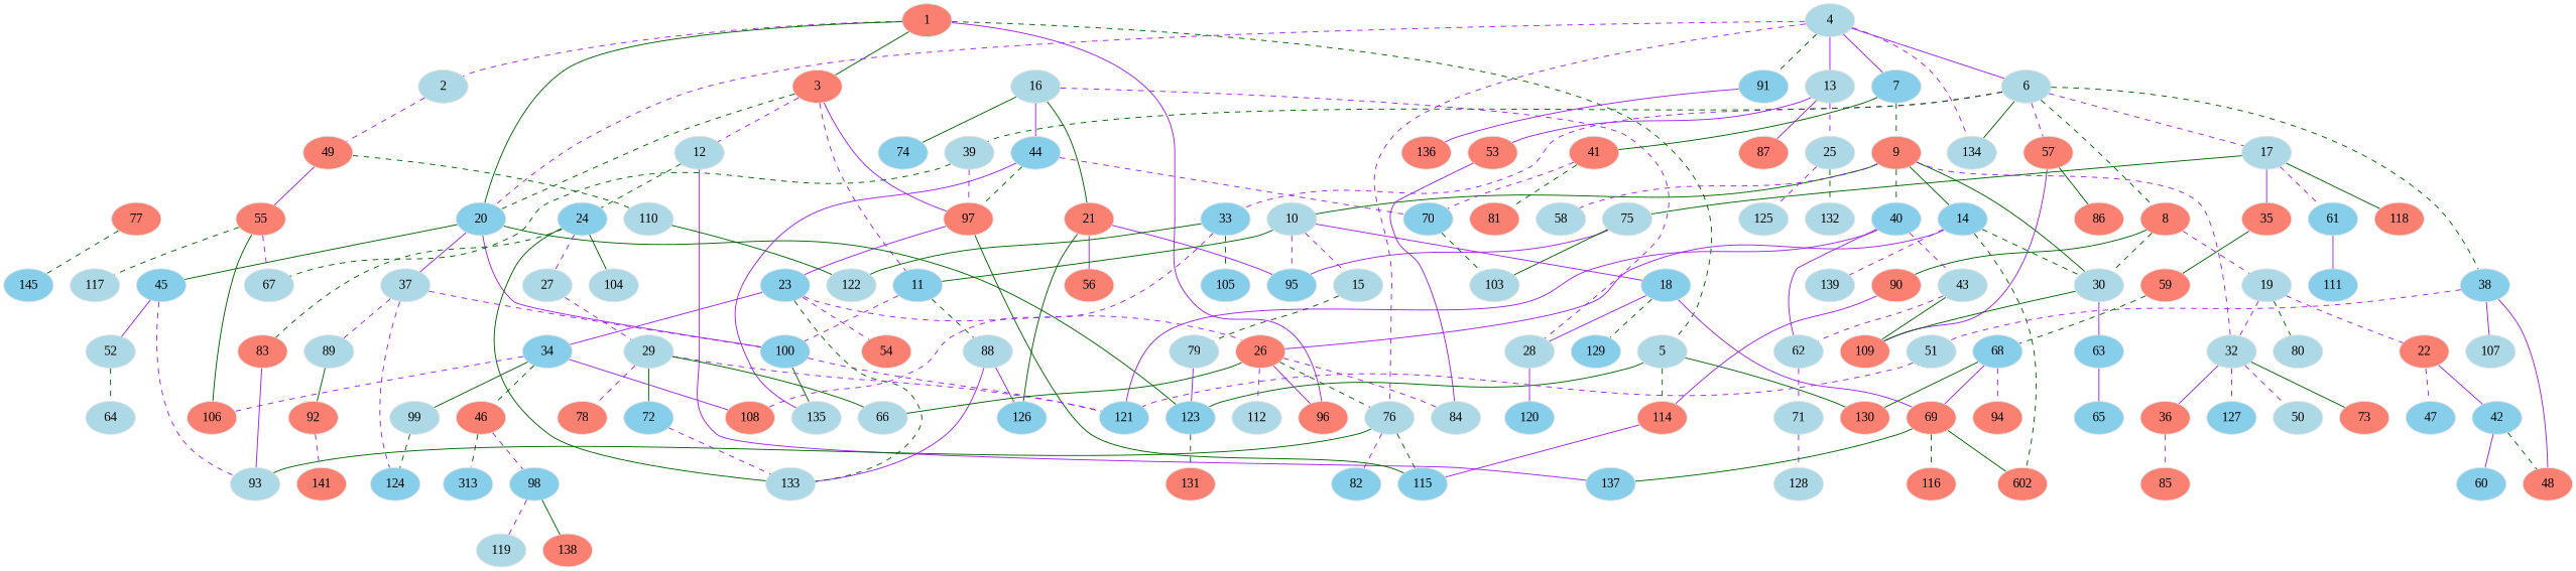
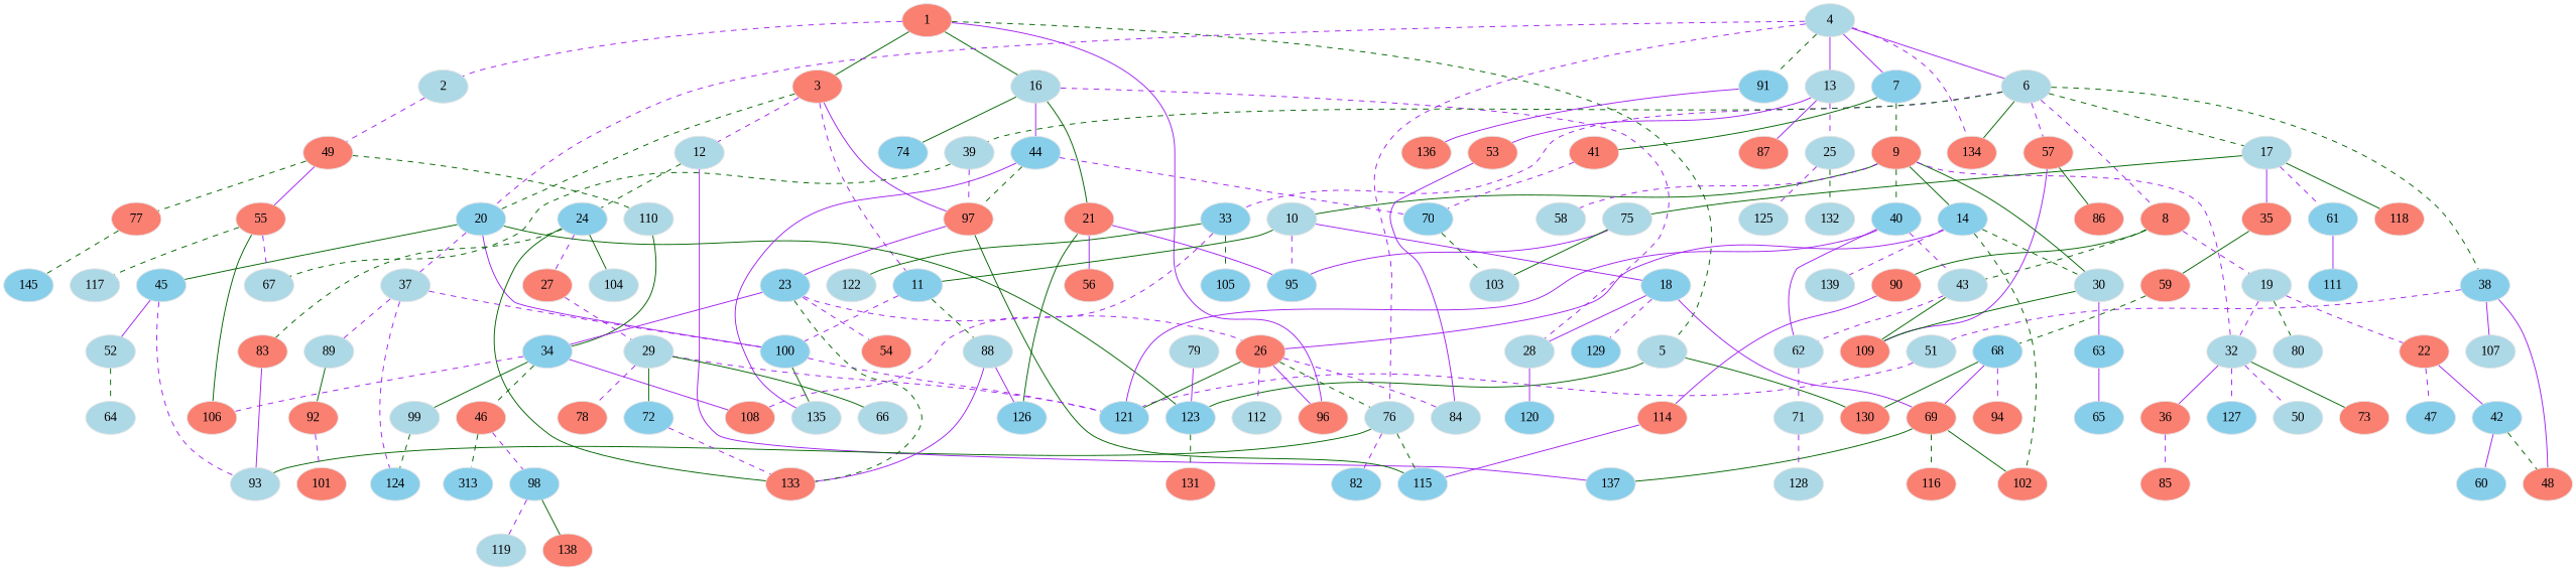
  graph {
    fontname="Liberation Serif"
    node [color=gray90 fillcolor=lightblue fontname="Liberation Serif" style=filled]
    edge [color=purple fontname="Liberation Serif" style=dashed]
    1 [fillcolor=salmon]
    2
    3 [fillcolor=salmon]
    5
    16
    96 [fillcolor=salmon]
    49 [fillcolor=salmon]
    11 [fillcolor=skyblue]
    12
    20 [fillcolor=skyblue]
    97 [fillcolor=salmon]
    4
    6
    7 [fillcolor=skyblue]
    13
    76
    91 [fillcolor=skyblue]
-   134
+   134 [fillcolor=salmon]
    114 [fillcolor=salmon]
    123 [fillcolor=skyblue]
    130 [fillcolor=salmon]
    21 [fillcolor=salmon]
    28
    44 [fillcolor=skyblue]
    74 [fillcolor=skyblue]
    55 [fillcolor=salmon]
    77 [fillcolor=salmon]
    110
    88
    100 [fillcolor=skyblue]
    24 [fillcolor=skyblue]
    137 [fillcolor=skyblue]
    37
    45 [fillcolor=skyblue]
    23 [fillcolor=skyblue]
    115 [fillcolor=skyblue]
    8 [fillcolor=salmon]
    17
    33 [fillcolor=skyblue]
    38 [fillcolor=skyblue]
    39
    57 [fillcolor=salmon]
    9 [fillcolor=salmon]
    41 [fillcolor=salmon]
    25
    53 [fillcolor=salmon]
    87 [fillcolor=salmon]
    93
    82 [fillcolor=skyblue]
    136 [fillcolor=salmon]
    131 [fillcolor=salmon]
    19
    30
    90 [fillcolor=salmon]
    35 [fillcolor=salmon]
    61 [fillcolor=skyblue]
    75
    118 [fillcolor=salmon]
    105 [fillcolor=skyblue]
    108 [fillcolor=salmon]
    122
    48 [fillcolor=salmon]
    51
    107
    67
    109 [fillcolor=salmon]
    86 [fillcolor=salmon]
    10
    14 [fillcolor=skyblue]
    32
    40 [fillcolor=skyblue]
    58
    70 [fillcolor=skyblue]
-   81 [fillcolor=salmon]
    22 [fillcolor=salmon]
    80
    26 [fillcolor=salmon]
    34 [fillcolor=skyblue]
    54 [fillcolor=salmon]
-   133
+   133 [fillcolor=salmon]
    63 [fillcolor=skyblue]
-   15
    18 [fillcolor=skyblue]
    95 [fillcolor=skyblue]
-   102 [fillcolor=salmon label=602]
+   102 [fillcolor=salmon]
    139
    36 [fillcolor=salmon]
    50
    73 [fillcolor=salmon]
    127 [fillcolor=skyblue]
    121 [fillcolor=skyblue]
    43
    62
    79
    69 [fillcolor=salmon]
    129 [fillcolor=skyblue]
    126 [fillcolor=skyblue]
    135
-   27
+   27 [fillcolor=salmon]
    83 [fillcolor=salmon]
    104
    125
    132
    84
    66
    112
    56 [fillcolor=salmon]
    120 [fillcolor=skyblue]
    59 [fillcolor=salmon]
    111 [fillcolor=skyblue]
    103
    116 [fillcolor=salmon]
    42 [fillcolor=skyblue]
    47 [fillcolor=skyblue]
    89
    124 [fillcolor=skyblue]
    52
    60 [fillcolor=skyblue]
    46 [fillcolor=salmon]
    99
    106 [fillcolor=salmon]
    29
    72 [fillcolor=skyblue]
    78 [fillcolor=salmon]
    65 [fillcolor=skyblue]
    85 [fillcolor=salmon]
    98 [fillcolor=skyblue]
    n128 [fillcolor=skyblue label=313]
    68 [fillcolor=skyblue]
    92 [fillcolor=salmon]
    71
    64
    119
    138 [fillcolor=salmon]
    117
    n136 [fillcolor=skyblue label=145]
    94 [fillcolor=salmon]
    128
-   101 [fillcolor=salmon label=141]
+   101 [fillcolor=salmon]
    1 -- 2
    1 -- 3 [color=darkgreen style=solid]
    1 -- 5 [color=darkgreen]
-   1 -- 20 [color=darkgreen style=solid]
+   1 -- 16 [color=darkgreen style=solid]
    1 -- 96 [style=solid]
    2 -- 49
    3 -- 11
    3 -- 12
    3 -- 20 [color=darkgreen]
    3 -- 97 [style=solid]
-   5 -- 114 [color=darkgreen]
    5 -- 123 [color=darkgreen style=solid]
    5 -- 130 [color=darkgreen style=solid]
    16 -- 21 [color=darkgreen style=solid]
    16 -- 28
    16 -- 44 [style=solid]
    16 -- 74 [color=darkgreen style=solid]
    49 -- 55 [style=solid]
+   49 -- 77 [color=darkgreen]
    49 -- 110 [color=darkgreen]
    11 -- 88 [color=darkgreen]
    11 -- 100
    12 -- 24 [color=darkgreen]
    12 -- 137 [style=solid]
    20 -- 123 [color=darkgreen style=solid]
    20 -- 100 [style=solid]
-   20 -- 37 [style=solid]
+   20 -- 37
    20 -- 45 [color=darkgreen style=solid]
    97 -- 23 [style=solid]
    97 -- 115 [color=darkgreen style=solid]
    4 -- 20
    4 -- 6 [style=solid]
    4 -- 7 [style=solid]
    4 -- 13 [style=solid]
    4 -- 76
    4 -- 91 [color=darkgreen]
    4 -- 134
    6 -- 134 [color=darkgreen style=solid]
-   6 -- 8 [color=darkgreen]
-   6 -- 17
+   6 -- 8
+   6 -- 17 [color=darkgreen]
    6 -- 33
    6 -- 38 [color=darkgreen]
    6 -- 39 [color=darkgreen]
    6 -- 57
    7 -- 9 [color=darkgreen]
    7 -- 41 [color=darkgreen style=solid]
    13 -- 25
    13 -- 53 [style=solid]
    13 -- 87 [style=solid]
    76 -- 115 [color=darkgreen]
    76 -- 93 [color=darkgreen style=solid]
    76 -- 82
    91 -- 136 [style=solid]
    114 -- 115 [style=solid]
    123 -- 131 [color=darkgreen]
    21 -- 95 [style=solid]
    21 -- 126 [color=darkgreen style=solid]
    21 -- 56 [style=solid]
    28 -- 120 [style=solid]
    44 -- 97 [color=darkgreen]
    44 -- 70
    44 -- 135 [style=solid]
    55 -- 67
    55 -- 106 [color=darkgreen style=solid]
    55 -- 117 [color=darkgreen]
    77 -- n136 [color=darkgreen]
-   110 -- 122 [color=darkgreen style=solid]
+   110 -- 34 [color=darkgreen style=solid]
    88 -- 133 [style=solid]
    88 -- 126 [style=solid]
    100 -- 121
    100 -- 135 [color=darkgreen style=solid]
    24 -- 133 [color=darkgreen style=solid]
    24 -- 27
    24 -- 83 [color=darkgreen]
    24 -- 104 [color=darkgreen style=solid]
    37 -- 100
    37 -- 89
    37 -- 124
    45 -- 93
    45 -- 52 [style=solid]
    23 -- 26
    23 -- 34 [style=solid]
    23 -- 54
    23 -- 133 [color=darkgreen]
    8 -- 19
-   8 -- 30 [color=darkgreen]
+   8 -- 43 [color=darkgreen]
    8 -- 90 [color=darkgreen style=solid]
    17 -- 35 [style=solid]
    17 -- 61
    17 -- 75 [color=darkgreen style=solid]
    17 -- 118 [color=darkgreen style=solid]
    33 -- 105 [color=darkgreen]
    33 -- 108
    33 -- 122 [color=darkgreen style=solid]
    38 -- 48 [style=solid]
    38 -- 51
    38 -- 107 [style=solid]
    39 -- 97
    39 -- 67 [color=darkgreen]
    57 -- 109 [style=solid]
    57 -- 86 [color=darkgreen style=solid]
    9 -- 30 [color=darkgreen style=solid]
    9 -- 10 [color=darkgreen style=solid]
    9 -- 14 [color=darkgreen style=solid]
    9 -- 32
    9 -- 40 [color=darkgreen]
    9 -- 58
    41 -- 70
-   41 -- 81 [color=darkgreen]
    25 -- 125
    25 -- 132 [color=darkgreen]
    53 -- 84 [style=solid]
    19 -- 32
    19 -- 22
    19 -- 80 [color=darkgreen]
    30 -- 109 [color=darkgreen style=solid]
    30 -- 63 [style=solid]
    90 -- 114 [style=solid]
    35 -- 59 [color=darkgreen style=solid]
    61 -- 111 [style=solid]
    75 -- 95 [style=solid]
    75 -- 103 [color=darkgreen style=solid]
    51 -- 121
    10 -- 11 [color=darkgreen style=solid]
-   10 -- 15
    10 -- 18 [style=solid]
    10 -- 95
    14 -- 30 [color=darkgreen]
    14 -- 26 [style=solid]
    14 -- 102 [color=darkgreen]
    14 -- 139
    32 -- 36 [style=solid]
    32 -- 50
    32 -- 73 [color=darkgreen style=solid]
    32 -- 127
    40 -- 121 [style=solid]
    40 -- 43
    40 -- 62 [style=solid]
    70 -- 103 [color=darkgreen]
    22 -- 42 [style=solid]
    22 -- 47
    26 -- 96 [style=solid]
    26 -- 76 [color=darkgreen]
    26 -- 84
-   26 -- 66 [color=darkgreen style=solid]
+   26 -- 121 [color=darkgreen style=solid]
    26 -- 112
    34 -- 108 [style=solid]
    34 -- 46 [color=darkgreen]
    34 -- 99 [color=darkgreen style=solid]
    34 -- 106
    63 -- 65 [style=solid]
-   15 -- 79 [color=darkgreen]
    18 -- 28 [style=solid]
    18 -- 69 [style=solid]
-   18 -- 129 [color=darkgreen]
+   18 -- 129
    36 -- 85
    43 -- 109 [color=darkgreen style=solid]
    43 -- 62
    62 -- 71
    79 -- 123 [style=solid]
    69 -- 137 [color=darkgreen style=solid]
    69 -- 102 [color=darkgreen style=solid]
    69 -- 116 [color=darkgreen]
    27 -- 29
    83 -- 93 [style=solid]
    59 -- 68 [color=darkgreen]
    42 -- 48 [color=darkgreen]
    42 -- 60 [style=solid]
    89 -- 92 [color=darkgreen style=solid]
    52 -- 64 [color=darkgreen]
    46 -- 98
    46 -- n128 [color=darkgreen]
    99 -- 124 [color=darkgreen]
    29 -- 121
    29 -- 66 [color=darkgreen style=solid]
    29 -- 72 [color=darkgreen style=solid]
    29 -- 78
    72 -- 133
    98 -- 119
    98 -- 138 [color=darkgreen style=solid]
    68 -- 130 [color=darkgreen style=solid]
    68 -- 69 [style=solid]
    68 -- 94
    92 -- 101
    71 -- 128
  }
